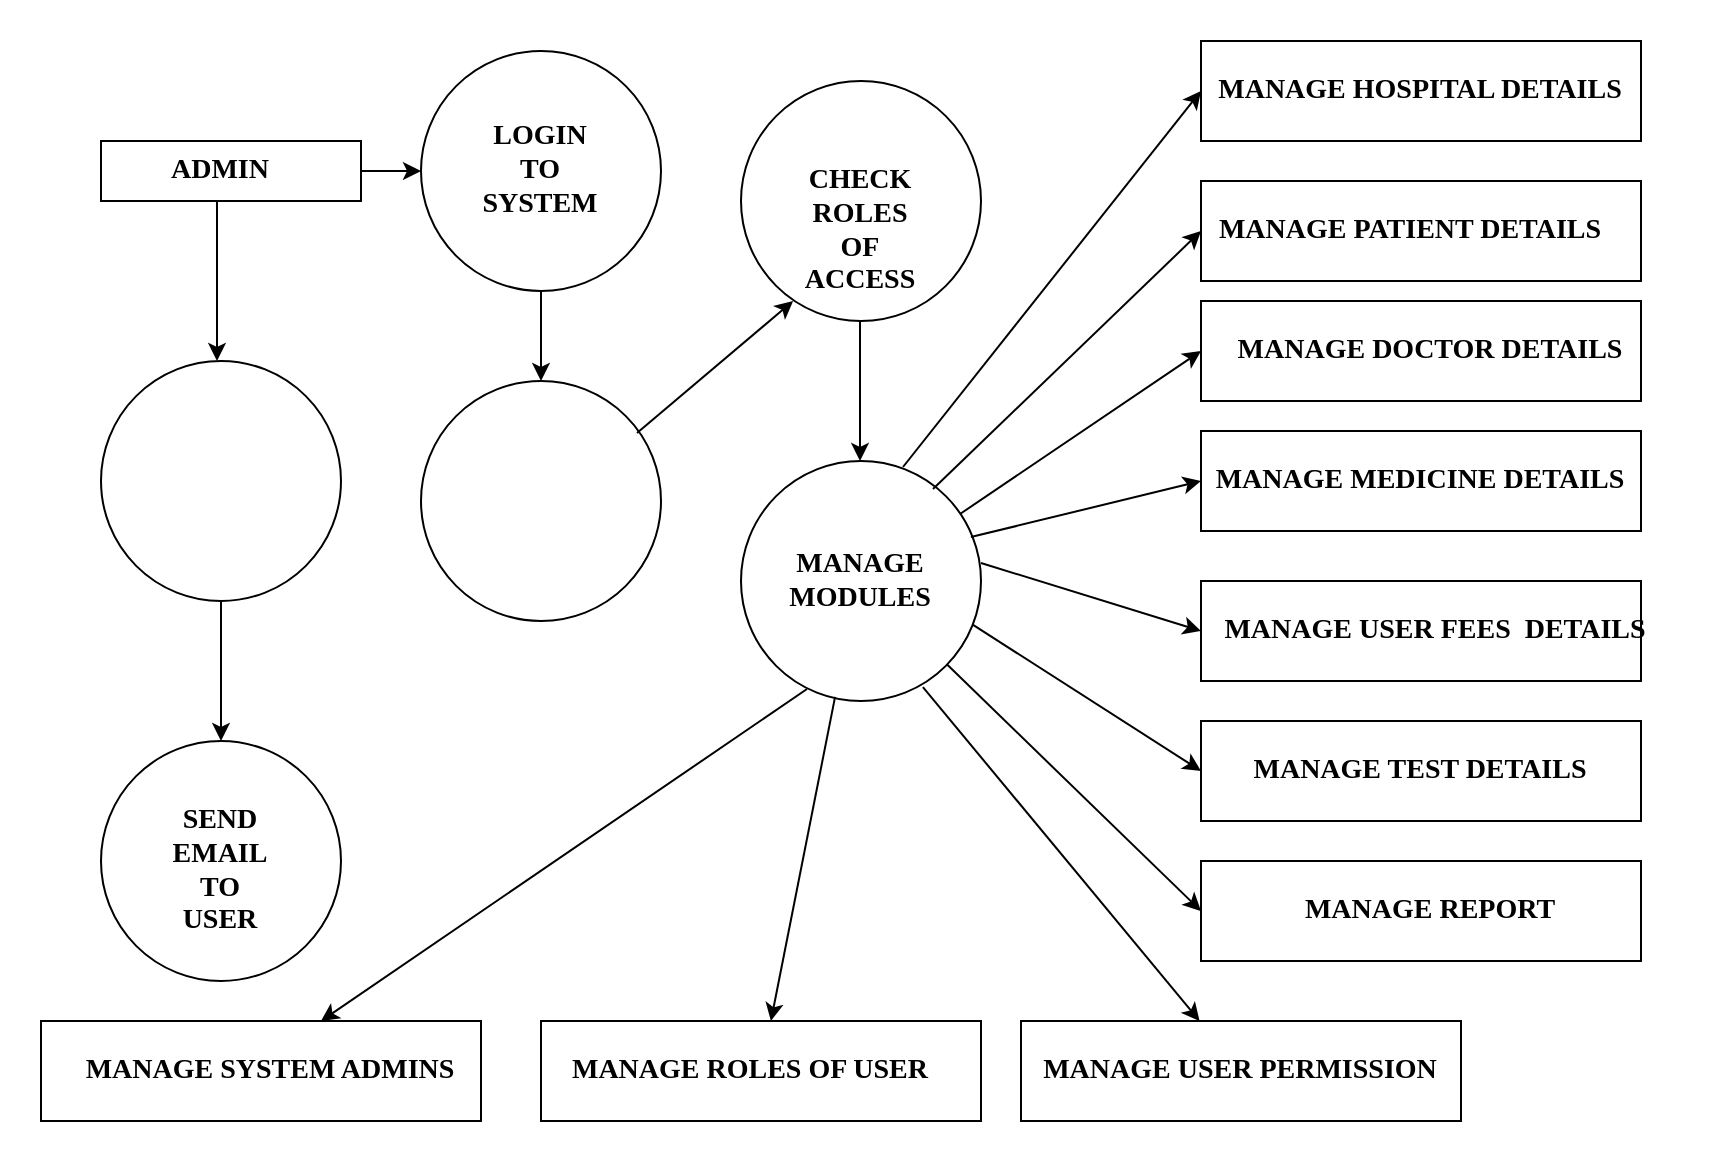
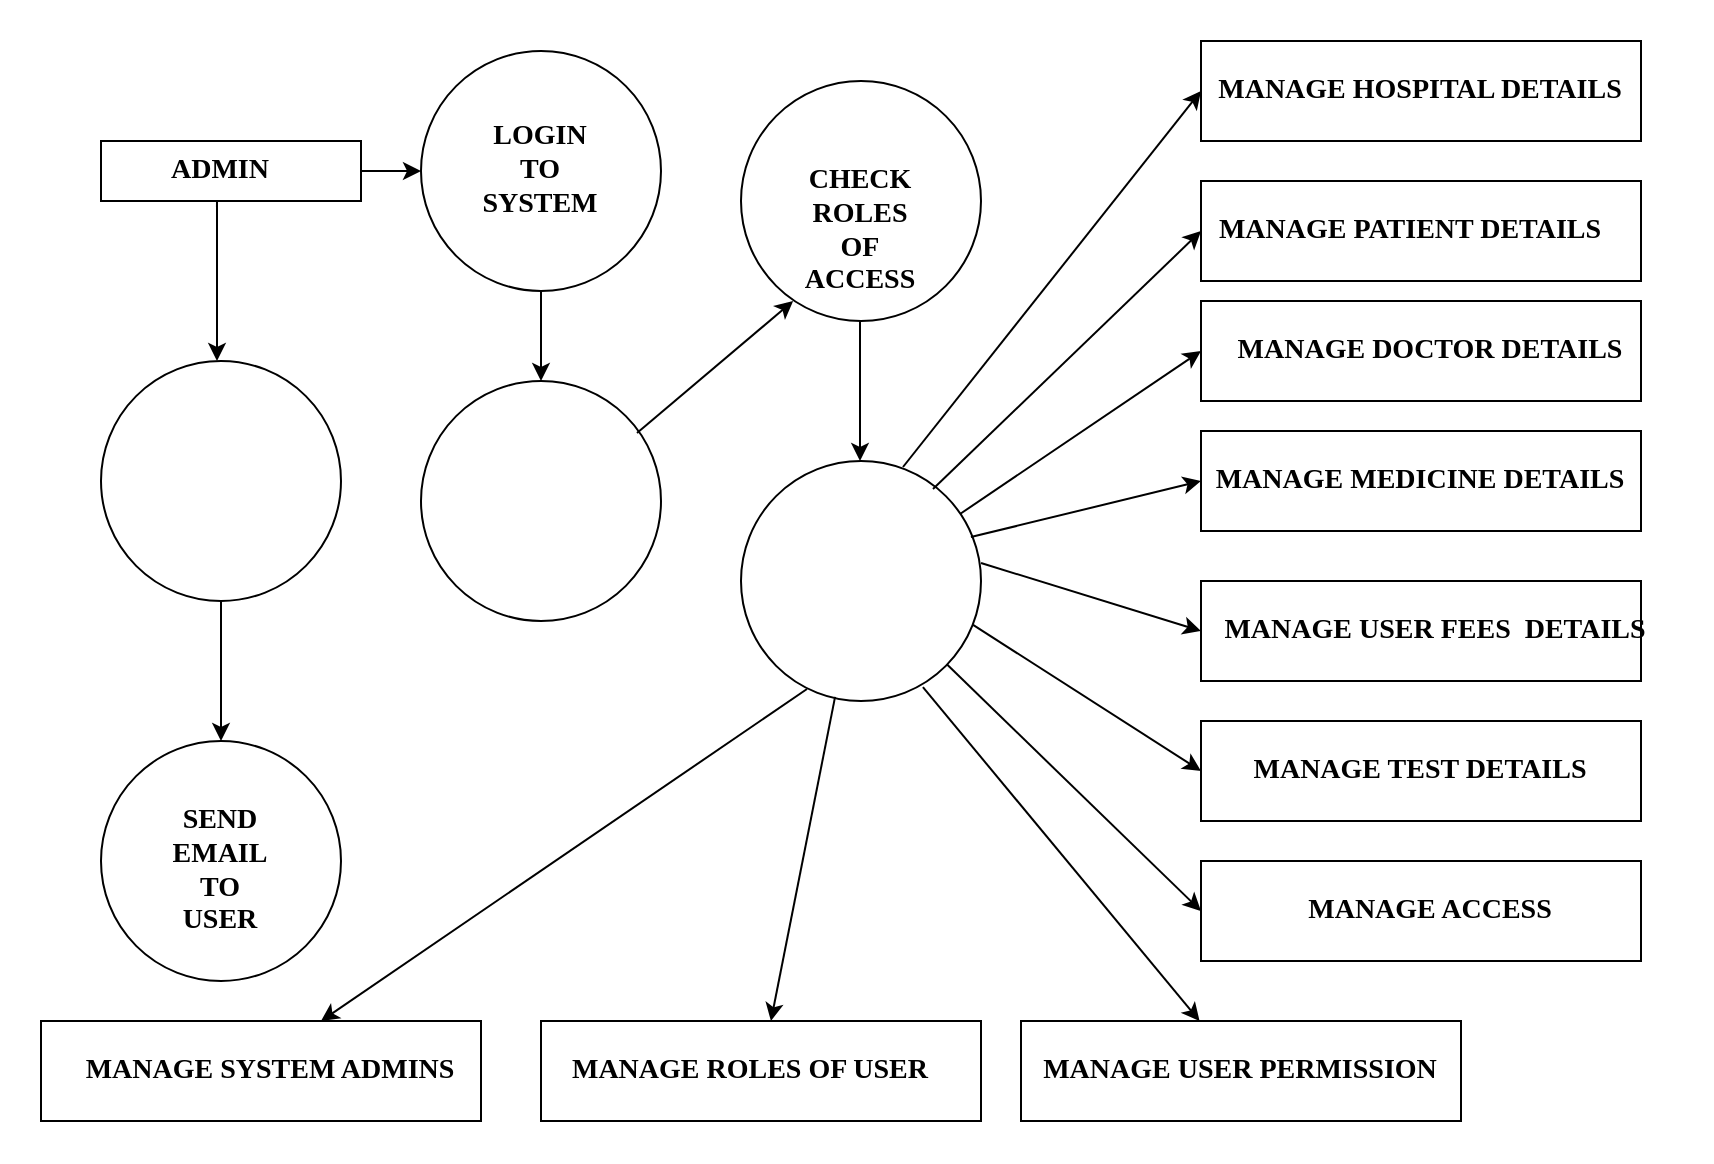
  <mxCell id="0" />
  <mxCell id="1" parent="0" />
  <mxCell id="2" value="" style="rounded=0;whiteSpace=wrap;html=1;" parent="1" vertex="1"><mxGeometry x="50" y="70" width="130" height="30" as="geometry" /></mxCell>
  <mxCell id="3" value="" style="endArrow=classic;html=1;rounded=0;exitX=1;exitY=0.5;exitDx=0;exitDy=0;" parent="1" source="2" edge="1"><mxGeometry width="50" height="50" relative="1" as="geometry"><mxPoint x="220" y="110" as="sourcePoint" /><mxPoint x="210" y="85" as="targetPoint" /></mxGeometry></mxCell>
  <mxCell id="4" value="" style="ellipse;whiteSpace=wrap;html=1;aspect=fixed;" parent="1" vertex="1"><mxGeometry x="210" y="25" width="120" height="120" as="geometry" /></mxCell>
  <mxCell id="5" value="" style="endArrow=classic;html=1;rounded=0;exitX=0.5;exitY=1;exitDx=0;exitDy=0;" parent="1" source="4" edge="1"><mxGeometry width="50" height="50" relative="1" as="geometry"><mxPoint x="390" y="420" as="sourcePoint" /><mxPoint x="270" y="190" as="targetPoint" /></mxGeometry></mxCell>
  <mxCell id="6" value="" style="ellipse;whiteSpace=wrap;html=1;aspect=fixed;" parent="1" vertex="1"><mxGeometry x="210" y="190" width="120" height="120" as="geometry" /></mxCell>
  <mxCell id="7" value="" style="endArrow=classic;html=1;rounded=0;exitX=0.9;exitY=0.217;exitDx=0;exitDy=0;exitPerimeter=0;entryX=0.217;entryY=0.917;entryDx=0;entryDy=0;entryPerimeter=0;" parent="1" source="6" target="8" edge="1"><mxGeometry width="50" height="50" relative="1" as="geometry"><mxPoint x="280" y="155" as="sourcePoint" /><mxPoint x="390" y="150" as="targetPoint" /></mxGeometry></mxCell>
  <mxCell id="8" value="" style="ellipse;whiteSpace=wrap;html=1;aspect=fixed;" parent="1" vertex="1"><mxGeometry x="370" y="40" width="120" height="120" as="geometry" /></mxCell>
  <mxCell id="9" value="" style="edgeStyle=orthogonalEdgeStyle;rounded=0;orthogonalLoop=1;jettySize=auto;html=1;exitX=0.446;exitY=1.1;exitDx=0;exitDy=0;exitPerimeter=0;" parent="1" source="2" edge="1"><mxGeometry relative="1" as="geometry"><mxPoint x="140" y="185" as="sourcePoint" /><mxPoint x="108" y="180" as="targetPoint" /><Array as="points"><mxPoint x="108" y="100" /><mxPoint x="108" y="100" /></Array></mxGeometry></mxCell>
  <mxCell id="10" value="" style="ellipse;whiteSpace=wrap;html=1;aspect=fixed;" parent="1" vertex="1"><mxGeometry x="50" y="180" width="120" height="120" as="geometry" /></mxCell>
  <mxCell id="11" value="" style="endArrow=classic;html=1;rounded=0;exitX=0.5;exitY=1;exitDx=0;exitDy=0;" parent="1" source="10" edge="1"><mxGeometry width="50" height="50" relative="1" as="geometry"><mxPoint x="390" y="420" as="sourcePoint" /><mxPoint x="110" y="370" as="targetPoint" /></mxGeometry></mxCell>
  <mxCell id="12" value="" style="ellipse;whiteSpace=wrap;html=1;aspect=fixed;" parent="1" vertex="1"><mxGeometry x="50" y="370" width="120" height="120" as="geometry" /></mxCell>
  <mxCell id="13" value="" style="endArrow=classic;html=1;rounded=0;exitX=0.5;exitY=1;exitDx=0;exitDy=0;" parent="1" edge="1"><mxGeometry width="50" height="50" relative="1" as="geometry"><mxPoint x="429.5" y="160" as="sourcePoint" /><mxPoint x="429.5" y="230" as="targetPoint" /></mxGeometry></mxCell>
  <mxCell id="14" value="" style="ellipse;whiteSpace=wrap;html=1;aspect=fixed;" parent="1" vertex="1"><mxGeometry x="370" y="230" width="120" height="120" as="geometry" /></mxCell>
  <mxCell id="15" value="" style="rounded=0;whiteSpace=wrap;html=1;" parent="1" vertex="1"><mxGeometry x="20" y="510" width="220" height="50" as="geometry" /></mxCell>
  <mxCell id="16" value="" style="rounded=0;whiteSpace=wrap;html=1;" parent="1" vertex="1"><mxGeometry x="270" y="510" width="220" height="50" as="geometry" /></mxCell>
  <mxCell id="17" value="" style="rounded=0;whiteSpace=wrap;html=1;" parent="1" vertex="1"><mxGeometry x="510" y="510" width="220" height="50" as="geometry" /></mxCell>
  <mxCell id="18" value="" style="endArrow=classic;html=1;rounded=0;exitX=0.275;exitY=0.95;exitDx=0;exitDy=0;exitPerimeter=0;" parent="1" source="14" edge="1"><mxGeometry width="50" height="50" relative="1" as="geometry"><mxPoint x="390" y="420" as="sourcePoint" /><mxPoint x="160" y="510" as="targetPoint" /></mxGeometry></mxCell>
  <mxCell id="19" value="" style="endArrow=classic;html=1;rounded=0;exitX=0.392;exitY=0.983;exitDx=0;exitDy=0;exitPerimeter=0;" parent="1" source="14" target="16" edge="1"><mxGeometry width="50" height="50" relative="1" as="geometry"><mxPoint x="390" y="420" as="sourcePoint" /><mxPoint x="440" y="370" as="targetPoint" /></mxGeometry></mxCell>
  <mxCell id="20" value="" style="endArrow=classic;html=1;rounded=0;exitX=0.758;exitY=0.942;exitDx=0;exitDy=0;exitPerimeter=0;" parent="1" source="14" target="17" edge="1"><mxGeometry width="50" height="50" relative="1" as="geometry"><mxPoint x="390" y="420" as="sourcePoint" /><mxPoint x="440" y="370" as="targetPoint" /></mxGeometry></mxCell>
  <mxCell id="21" value="" style="rounded=0;whiteSpace=wrap;html=1;" parent="1" vertex="1"><mxGeometry x="600" y="20" width="220" height="50" as="geometry" /></mxCell>
  <mxCell id="22" value="" style="rounded=0;whiteSpace=wrap;html=1;" parent="1" vertex="1"><mxGeometry x="600" y="90" width="220" height="50" as="geometry" /></mxCell>
  <mxCell id="23" value="" style="rounded=0;whiteSpace=wrap;html=1;" parent="1" vertex="1"><mxGeometry x="600" y="290" width="220" height="50" as="geometry" /></mxCell>
  <mxCell id="24" value="" style="rounded=0;whiteSpace=wrap;html=1;" parent="1" vertex="1"><mxGeometry x="600" y="215" width="220" height="50" as="geometry" /></mxCell>
  <mxCell id="25" value="" style="rounded=0;whiteSpace=wrap;html=1;" parent="1" vertex="1"><mxGeometry x="600" y="150" width="220" height="50" as="geometry" /></mxCell>
  <mxCell id="26" value="" style="rounded=0;whiteSpace=wrap;html=1;" parent="1" vertex="1"><mxGeometry x="600" y="360" width="220" height="50" as="geometry" /></mxCell>
  <mxCell id="27" value="" style="rounded=0;whiteSpace=wrap;html=1;" parent="1" vertex="1"><mxGeometry x="600" y="430" width="220" height="50" as="geometry" /></mxCell>
  <mxCell id="28" value="" style="endArrow=classic;html=1;rounded=0;entryX=0;entryY=0.5;entryDx=0;entryDy=0;" parent="1" source="14" target="27" edge="1"><mxGeometry width="50" height="50" relative="1" as="geometry"><mxPoint x="390" y="420" as="sourcePoint" /><mxPoint x="440" y="370" as="targetPoint" /></mxGeometry></mxCell>
  <mxCell id="29" value="" style="endArrow=classic;html=1;rounded=0;entryX=0;entryY=0.5;entryDx=0;entryDy=0;exitX=0.967;exitY=0.683;exitDx=0;exitDy=0;exitPerimeter=0;" parent="1" source="14" target="26" edge="1"><mxGeometry width="50" height="50" relative="1" as="geometry"><mxPoint x="483.055" y="341.789" as="sourcePoint" /><mxPoint x="610" y="465" as="targetPoint" /></mxGeometry></mxCell>
  <mxCell id="30" value="" style="endArrow=classic;html=1;rounded=0;entryX=0;entryY=0.5;entryDx=0;entryDy=0;exitX=1;exitY=0.425;exitDx=0;exitDy=0;exitPerimeter=0;" parent="1" source="14" target="23" edge="1"><mxGeometry width="50" height="50" relative="1" as="geometry"><mxPoint x="493.055" y="351.789" as="sourcePoint" /><mxPoint x="620" y="475" as="targetPoint" /></mxGeometry></mxCell>
  <mxCell id="31" value="" style="endArrow=classic;html=1;rounded=0;entryX=0;entryY=0.5;entryDx=0;entryDy=0;exitX=0.958;exitY=0.317;exitDx=0;exitDy=0;exitPerimeter=0;" parent="1" source="14" target="24" edge="1"><mxGeometry width="50" height="50" relative="1" as="geometry"><mxPoint x="503.055" y="361.789" as="sourcePoint" /><mxPoint x="630" y="485" as="targetPoint" /></mxGeometry></mxCell>
  <mxCell id="32" value="" style="endArrow=classic;html=1;rounded=0;entryX=0;entryY=0.5;entryDx=0;entryDy=0;" parent="1" source="14" target="25" edge="1"><mxGeometry width="50" height="50" relative="1" as="geometry"><mxPoint x="513.055" y="371.789" as="sourcePoint" /><mxPoint x="640" y="495" as="targetPoint" /></mxGeometry></mxCell>
  <mxCell id="33" value="" style="endArrow=classic;html=1;rounded=0;entryX=0;entryY=0.5;entryDx=0;entryDy=0;exitX=0.8;exitY=0.117;exitDx=0;exitDy=0;exitPerimeter=0;" parent="1" source="14" target="22" edge="1"><mxGeometry width="50" height="50" relative="1" as="geometry"><mxPoint x="523.055" y="381.789" as="sourcePoint" /><mxPoint x="650" y="505" as="targetPoint" /></mxGeometry></mxCell>
  <mxCell id="34" value="" style="endArrow=classic;html=1;rounded=0;entryX=0;entryY=0.5;entryDx=0;entryDy=0;exitX=0.675;exitY=0.025;exitDx=0;exitDy=0;exitPerimeter=0;" parent="1" source="14" target="21" edge="1"><mxGeometry width="50" height="50" relative="1" as="geometry"><mxPoint x="533.055" y="391.789" as="sourcePoint" /><mxPoint x="660" y="515" as="targetPoint" /></mxGeometry></mxCell>
  <mxCell id="35" value="ADMIN" style="text;html=1;strokeColor=none;fillColor=none;align=center;verticalAlign=middle;whiteSpace=wrap;rounded=0;fontFamily=Times New Roman;fontStyle=1;fontSize=14;" parent="1" vertex="1"><mxGeometry x="80" y="70" width="60" height="30" as="geometry" /></mxCell>
  <mxCell id="36" value="LOGIN&lt;br&gt;TO&lt;br&gt;SYSTEM" style="text;html=1;strokeColor=none;fillColor=none;align=center;verticalAlign=middle;whiteSpace=wrap;rounded=0;fontFamily=Times New Roman;fontStyle=1;fontSize=14;" parent="1" vertex="1"><mxGeometry x="240" y="70" width="60" height="30" as="geometry" /></mxCell>
  <mxCell id="37" value="&lt;b&gt;CHECK ROLES OF ACCESS&lt;/b&gt;" style="text;html=1;strokeColor=none;fillColor=none;align=center;verticalAlign=middle;whiteSpace=wrap;rounded=0;fontFamily=Times New Roman;fontSize=14;" parent="1" vertex="1"><mxGeometry x="400" y="100" width="60" height="30" as="geometry" /></mxCell>
- <mxCell id="38" value="&lt;b&gt;MANAGE MODULES&lt;/b&gt;" style="text;html=1;strokeColor=none;fillColor=none;align=center;verticalAlign=middle;whiteSpace=wrap;rounded=0;fontFamily=Times New Roman;fontSize=14;" parent="1" vertex="1"><mxGeometry x="400" y="275" width="60" height="30" as="geometry" /></mxCell>
  <mxCell id="39" value="&lt;b&gt;SEND EMAIL TO USER&lt;/b&gt;" style="text;html=1;strokeColor=none;fillColor=none;align=center;verticalAlign=middle;whiteSpace=wrap;rounded=0;fontFamily=Times New Roman;fontSize=14;" parent="1" vertex="1"><mxGeometry x="80" y="420" width="60" height="30" as="geometry" /></mxCell>
  <mxCell id="40" value="MANAGE SYSTEM ADMINS" style="text;html=1;strokeColor=none;fillColor=none;align=center;verticalAlign=middle;whiteSpace=wrap;rounded=0;fontFamily=Times New Roman;fontStyle=1;fontSize=14;" parent="1" vertex="1"><mxGeometry x="30" y="520" width="210" height="30" as="geometry" /></mxCell>
  <mxCell id="41" value="MANAGE ROLES OF USER" style="text;html=1;strokeColor=none;fillColor=none;align=center;verticalAlign=middle;whiteSpace=wrap;rounded=0;fontFamily=Times New Roman;fontStyle=1;fontSize=14;" parent="1" vertex="1"><mxGeometry x="270" y="520" width="210" height="30" as="geometry" /></mxCell>
  <mxCell id="42" value="MANAGE USER PERMISSION" style="text;html=1;strokeColor=none;fillColor=none;align=center;verticalAlign=middle;whiteSpace=wrap;rounded=0;fontFamily=Times New Roman;fontStyle=1;fontSize=14;" parent="1" vertex="1"><mxGeometry x="515" y="520" width="210" height="30" as="geometry" /></mxCell>
  <mxCell id="43" value="MANAGE HOSPITAL DETAILS" style="text;html=1;strokeColor=none;fillColor=none;align=center;verticalAlign=middle;whiteSpace=wrap;rounded=0;fontFamily=Times New Roman;fontStyle=1;fontSize=14;" parent="1" vertex="1"><mxGeometry x="605" y="30" width="210" height="30" as="geometry" /></mxCell>
  <mxCell id="44" value="MANAGE PATIENT DETAILS" style="text;html=1;strokeColor=none;fillColor=none;align=center;verticalAlign=middle;whiteSpace=wrap;rounded=0;fontFamily=Times New Roman;fontStyle=1;fontSize=14;" parent="1" vertex="1"><mxGeometry x="600" y="100" width="210" height="30" as="geometry" /></mxCell>
  <mxCell id="45" value="MANAGE DOCTOR DETAILS" style="text;html=1;strokeColor=none;fillColor=none;align=center;verticalAlign=middle;whiteSpace=wrap;rounded=0;fontFamily=Times New Roman;fontStyle=1;fontSize=14;" parent="1" vertex="1"><mxGeometry x="610" y="160" width="210" height="30" as="geometry" /></mxCell>
  <mxCell id="46" value="MANAGE MEDICINE DETAILS" style="text;html=1;strokeColor=none;fillColor=none;align=center;verticalAlign=middle;whiteSpace=wrap;rounded=0;fontFamily=Times New Roman;fontStyle=1;fontSize=14;" parent="1" vertex="1"><mxGeometry x="605" y="225" width="210" height="30" as="geometry" /></mxCell>
  <mxCell id="47" value="MANAGE USER FEES&amp;nbsp; DETAILS" style="text;html=1;strokeColor=none;fillColor=none;align=center;verticalAlign=middle;whiteSpace=wrap;rounded=0;fontFamily=Times New Roman;fontStyle=1;fontSize=14;" parent="1" vertex="1"><mxGeometry x="600" y="300" width="235" height="30" as="geometry" /></mxCell>
  <mxCell id="48" value="MANAGE TEST DETAILS" style="text;html=1;strokeColor=none;fillColor=none;align=center;verticalAlign=middle;whiteSpace=wrap;rounded=0;fontFamily=Times New Roman;fontStyle=1;fontSize=14;" parent="1" vertex="1"><mxGeometry x="605" y="370" width="210" height="30" as="geometry" /></mxCell>
- <mxCell id="49" value="MANAGE REPORT" style="text;html=1;strokeColor=none;fillColor=none;align=center;verticalAlign=middle;whiteSpace=wrap;rounded=0;fontFamily=Times New Roman;fontStyle=1;fontSize=14;" parent="1" vertex="1"><mxGeometry x="610" y="440" width="210" height="30" as="geometry" /></mxCell>
+ <mxCell id="49" value="MANAGE ACCESS" style="text;html=1;strokeColor=none;fillColor=none;align=center;verticalAlign=middle;whiteSpace=wrap;rounded=0;fontFamily=Times New Roman;fontStyle=1;fontSize=14;" parent="1" vertex="1"><mxGeometry x="610" y="440" width="210" height="30" as="geometry" /></mxCell>
